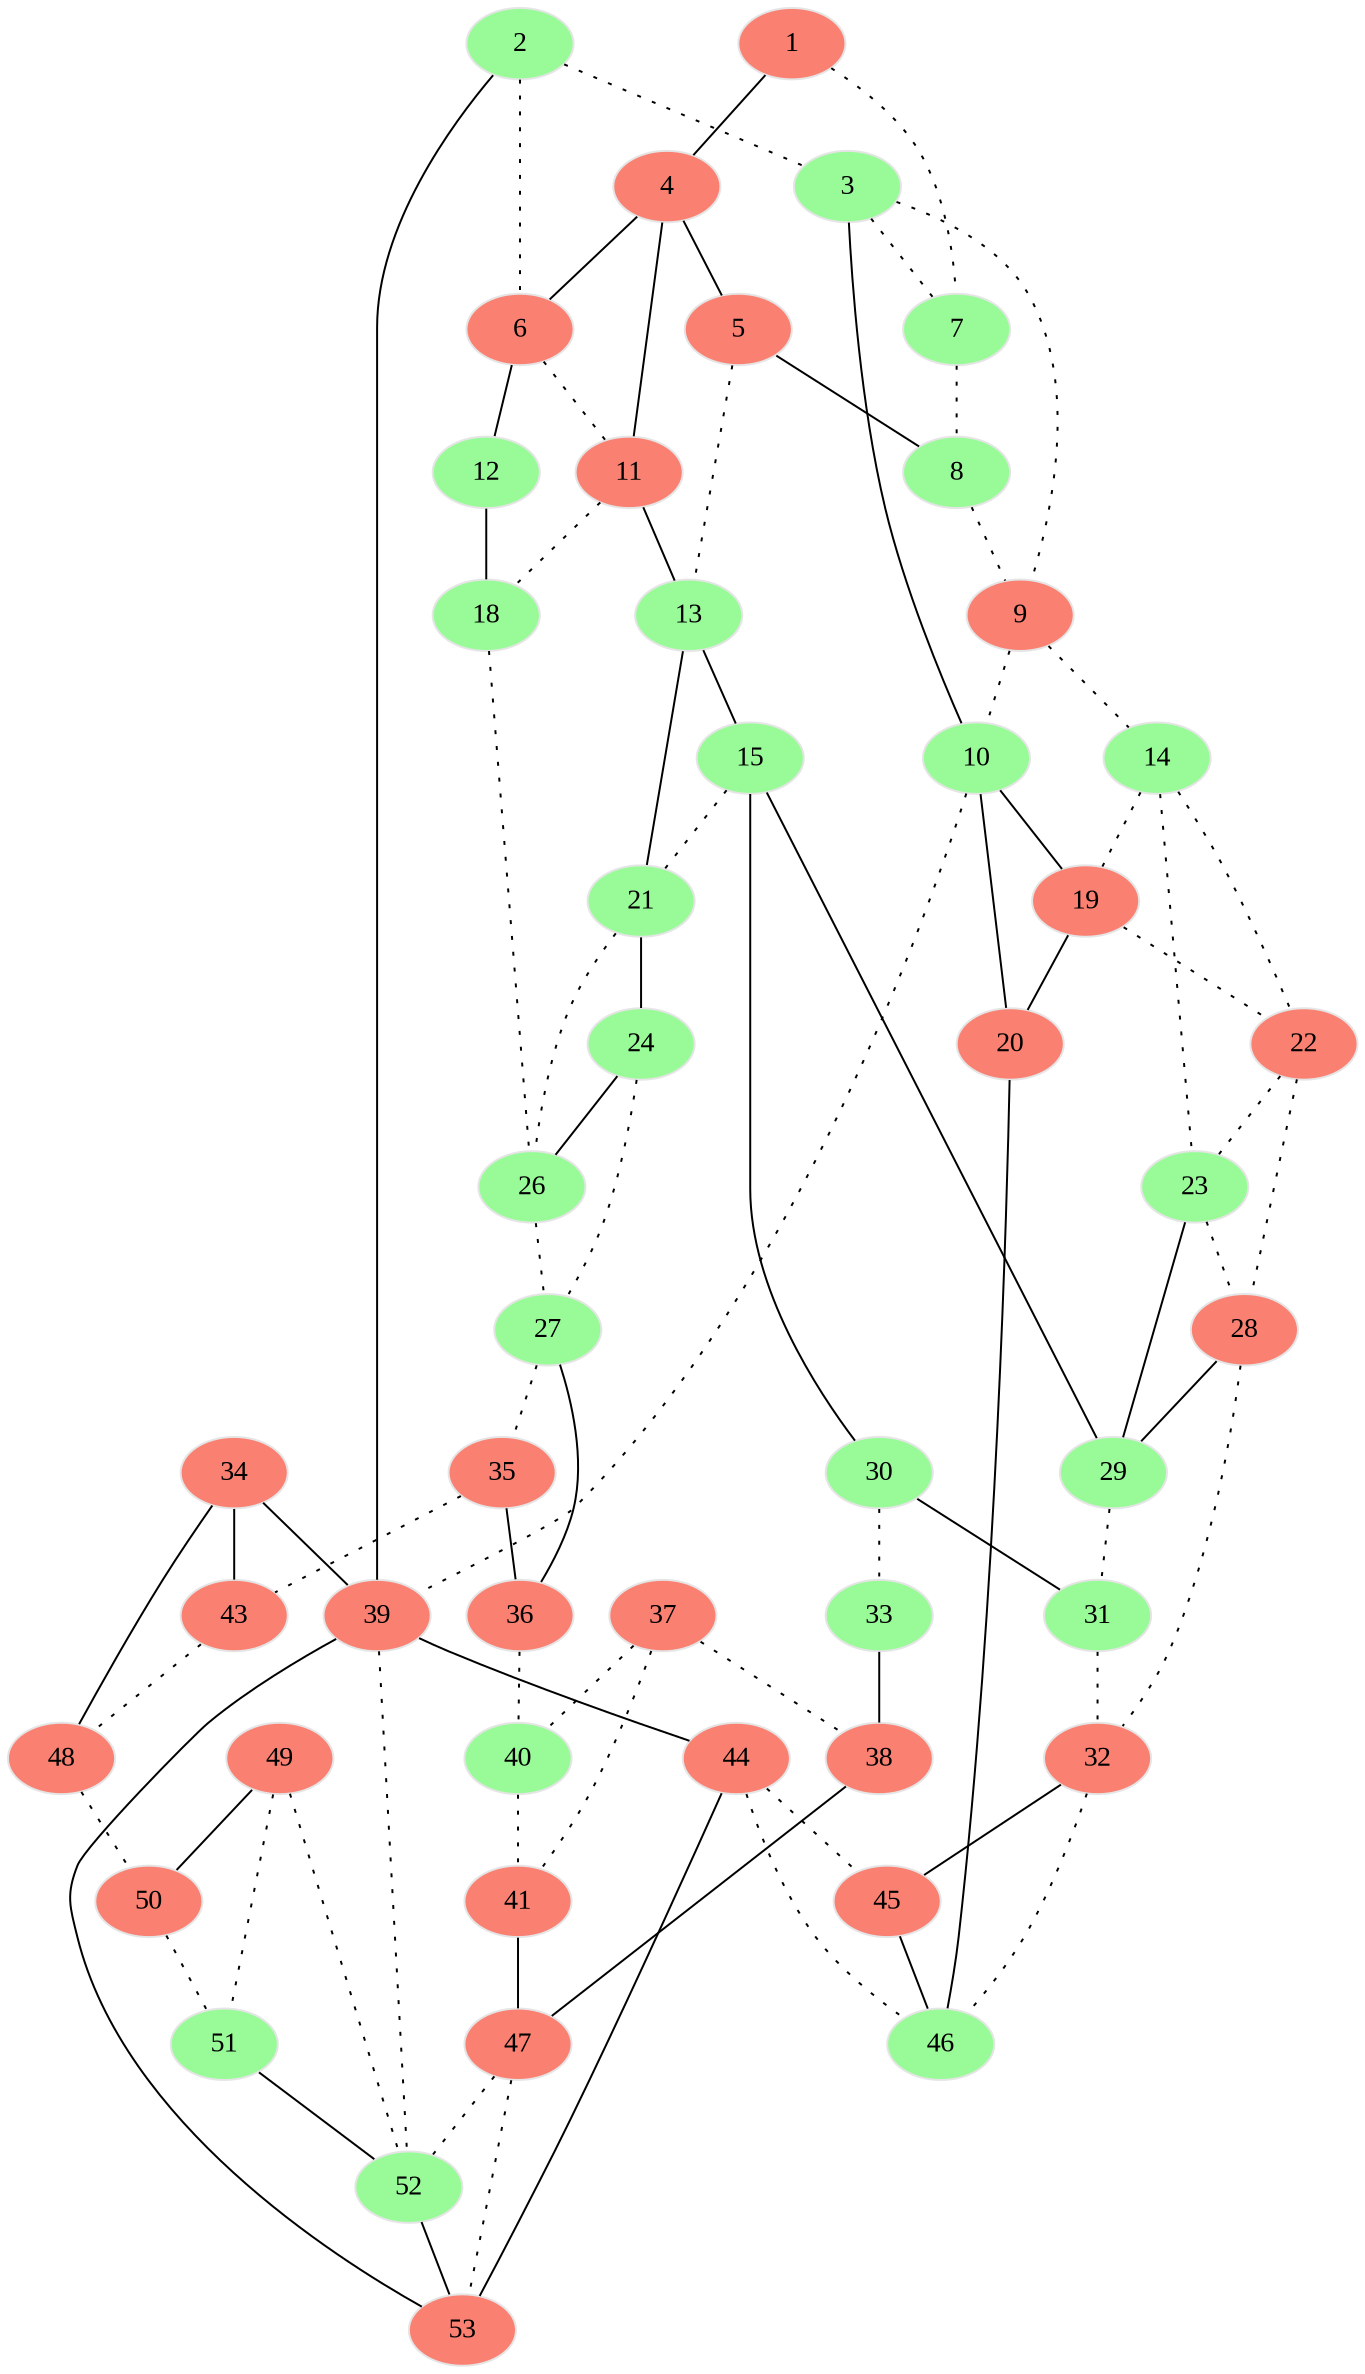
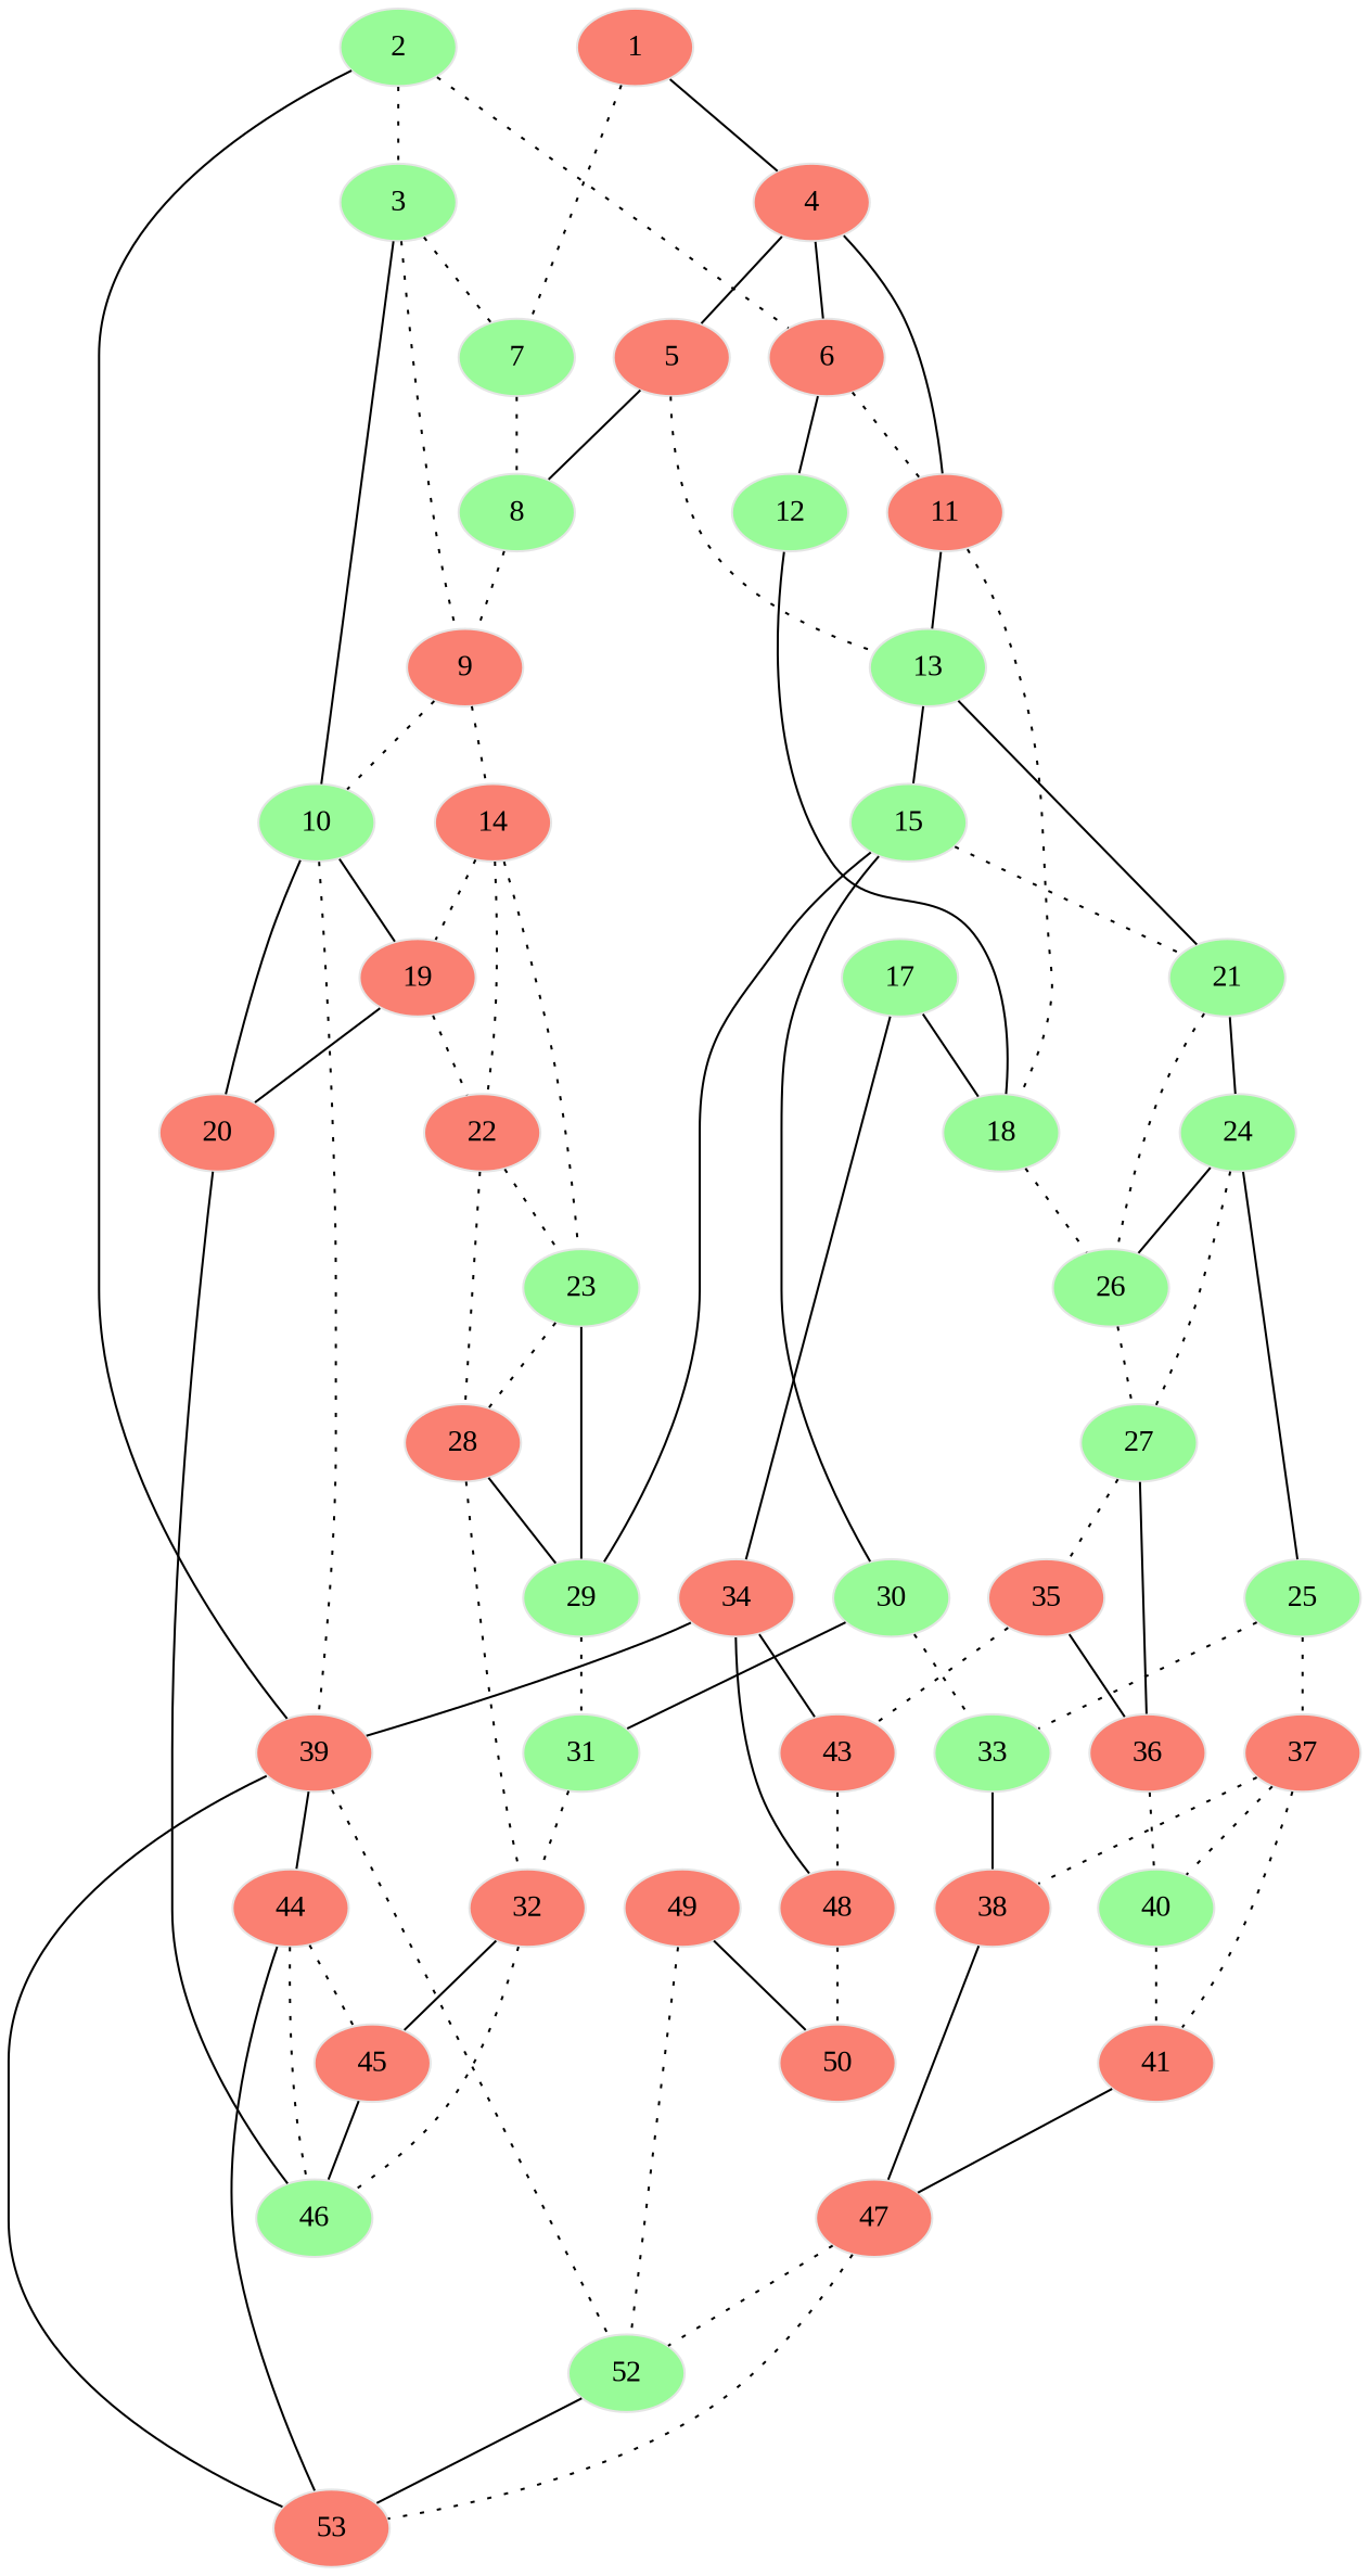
  graph {
    fontname="Liberation Serif"
    node [color=gray90 fillcolor=salmon fontname="Liberation Serif" style=filled]
    edge [fontname="Liberation Serif" style=dotted weight=1.0]
    1
    4
    7 [fillcolor=palegreen]
    6
    5
    11
    8 [fillcolor=palegreen]
    2 [fillcolor=palegreen]
    3 [fillcolor=palegreen]
    39
    9
    10 [fillcolor=palegreen]
    12 [fillcolor=palegreen]
    44
    52 [fillcolor=palegreen]
    53
-   14 [fillcolor=palegreen]
+   14
    19
    20
    13 [fillcolor=palegreen]
    18 [fillcolor=palegreen]
    15 [fillcolor=palegreen]
    21 [fillcolor=palegreen]
    22
    23 [fillcolor=palegreen]
    46 [fillcolor=palegreen]
    26 [fillcolor=palegreen]
    29 [fillcolor=palegreen]
    30 [fillcolor=palegreen]
    24 [fillcolor=palegreen]
    28
    31 [fillcolor=palegreen]
    33 [fillcolor=palegreen]
+   17 [fillcolor=palegreen]
    34
    43
    48
    27 [fillcolor=palegreen]
+   25 [fillcolor=palegreen]
    32
    37
    35
    36
    38
    40 [fillcolor=palegreen]
    41
    45
    47
    50
    49
-   51 [fillcolor=palegreen]
    1 -- 4 [style=solid]
    1 -- 7
    4 -- 6 [style=solid]
    4 -- 5 [style=solid]
    4 -- 11 [style=solid]
    7 -- 8 [weight=2.0]
    6 -- 11
    6 -- 12 [style=solid]
    5 -- 8 [style=solid]
    5 -- 13
    11 -- 13 [style=solid]
    11 -- 18
    8 -- 9
    2 -- 6
    2 -- 3
    2 -- 39 [style=solid]
    3 -- 7
    3 -- 9
    3 -- 10 [style=solid]
    39 -- 44 [style=solid]
    39 -- 52
    39 -- 53 [style=solid]
    9 -- 10
    9 -- 14
    10 -- 39
    10 -- 19 [style=solid]
    10 -- 20 [style=solid]
    12 -- 18 [style=solid]
    44 -- 53 [style=solid]
    44 -- 46
    44 -- 45
    52 -- 53 [style=solid]
    14 -- 19
    14 -- 22
    14 -- 23
    19 -- 20 [style=solid]
    19 -- 22
    20 -- 46 [style=solid]
    13 -- 15 [style=solid]
    13 -- 21 [style=solid]
    18 -- 26
    15 -- 21
    15 -- 29 [style=solid]
    15 -- 30 [style=solid]
    21 -- 26
    21 -- 24 [style=solid]
    22 -- 23
    22 -- 28
    23 -- 29 [style=solid]
    23 -- 28
    26 -- 27
    29 -- 31
    30 -- 31 [style=solid]
    30 -- 33 [weight=2.0]
    24 -- 26 [style=solid]
    24 -- 27
+   24 -- 25 [style=solid]
    28 -- 29 [style=solid]
    28 -- 32
    31 -- 32
    33 -- 38 [style=solid]
+   17 -- 18 [style=solid]
+   17 -- 34 [style=solid]
    34 -- 39 [style=solid]
    34 -- 43 [style=solid]
    34 -- 48 [style=solid]
    43 -- 48
    48 -- 50 [weight=2.0]
    27 -- 35
    27 -- 36 [style=solid]
+   25 -- 33
+   25 -- 37
    32 -- 46
    32 -- 45 [style=solid]
    37 -- 38
    37 -- 40
    37 -- 41
    35 -- 43 [weight=2.0]
    35 -- 36 [style=solid]
    36 -- 40
    38 -- 47 [style=solid]
    40 -- 41
    41 -- 47 [style=solid]
    45 -- 46 [style=solid]
    47 -- 52
    47 -- 53
-   50 -- 51
    49 -- 52
    49 -- 50 [style=solid]
-   49 -- 51
-   51 -- 52 [style=solid]
  }
